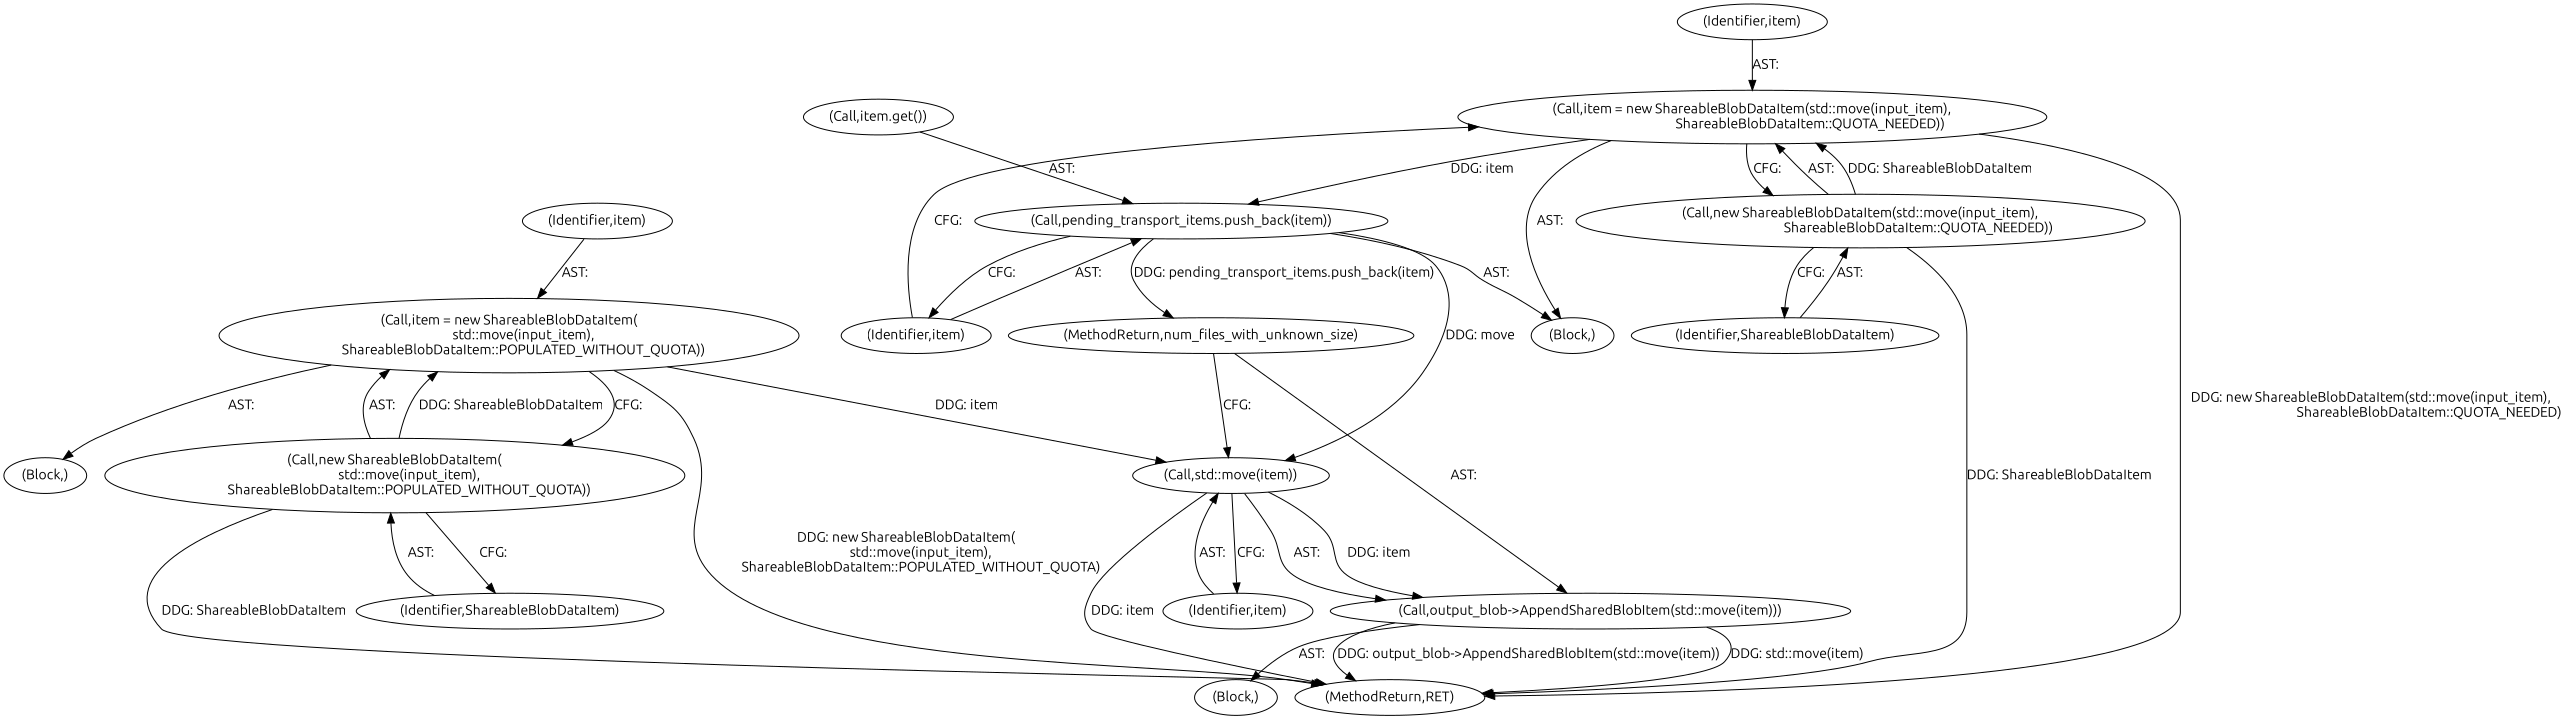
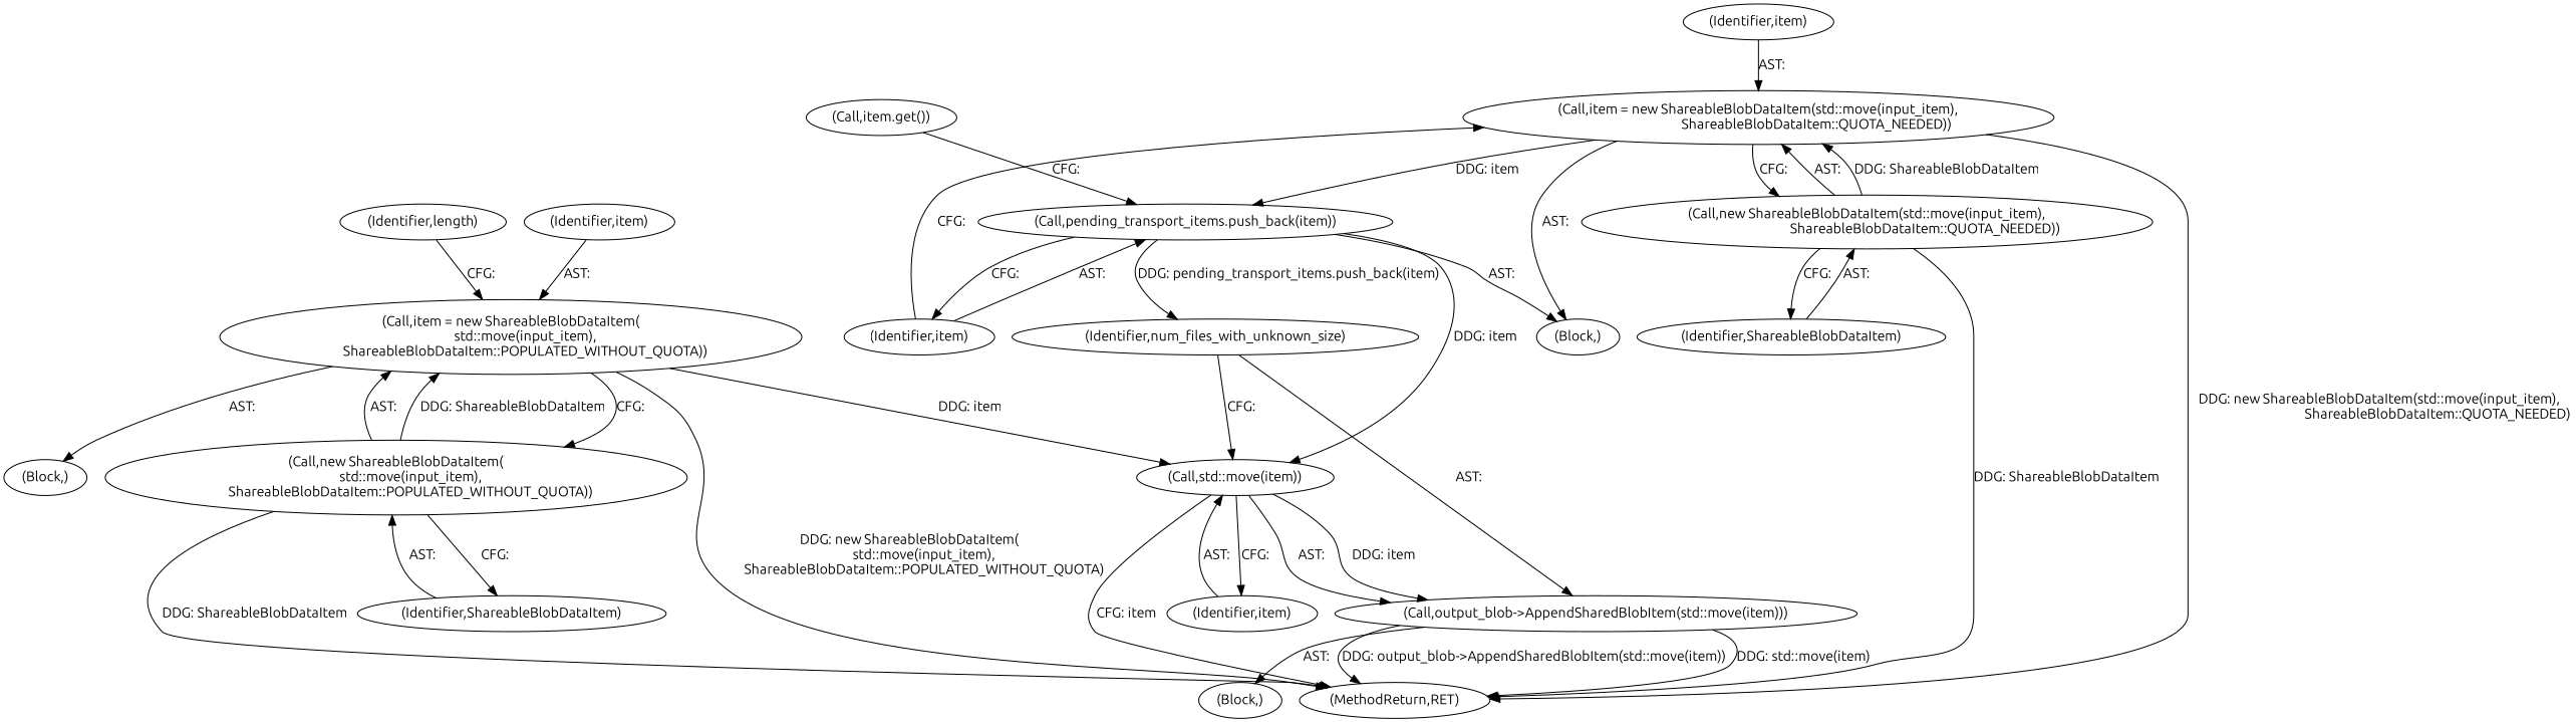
  digraph {
    fontname=Ubuntu
    node [fontname=Ubuntu]
    edge [fontname=Ubuntu]
    n1 [label="(Call,std::move(item))"]
    n2 [label="(Call,output_blob->AppendSharedBlobItem(std::move(item)))"]
    n3 [label="(Identifier,item)"]
    n4 [label="(MethodReturn,RET)"]
    n5 [label="(Block,)"]
    n6 [label="(Call,item = new ShareableBlobDataItem(\n          std::move(input_item),\n          ShareableBlobDataItem::POPULATED_WITHOUT_QUOTA))"]
    n7 [label="(Call,new ShareableBlobDataItem(\n          std::move(input_item),\n          ShareableBlobDataItem::POPULATED_WITHOUT_QUOTA))"]
    n8 [label="(Block,)"]
    n9 [label="(Identifier,ShareableBlobDataItem)"]
    n10 [label="(Call,pending_transport_items.push_back(item))"]
    n11 [label="(Block,)"]
    n12 [label="(Identifier,item)"]
-   n13 [label="(MethodReturn,num_files_with_unknown_size)"]
+   n13 [label="(Identifier,num_files_with_unknown_size)"]
    n14 [label="(Call,item = new ShareableBlobDataItem(std::move(input_item),\n                                       ShareableBlobDataItem::QUOTA_NEEDED))"]
    n15 [label="(Call,new ShareableBlobDataItem(std::move(input_item),\n                                       ShareableBlobDataItem::QUOTA_NEEDED))"]
    n16 [label="(Identifier,ShareableBlobDataItem)"]
    n17 [label="(Identifier,item)"]
    n18 [label="(Call,item.get())"]
    n19 [label="(Identifier,item)"]
+   n20 [label="(Identifier,length)"]
    n1 -> n2 [label="AST: "]
    n1 -> n2 [label="DDG: item"]
    n1 -> n3 [label="CFG: "]
-   n1 -> n4 [label="DDG: item"]
+   n1 -> n4 [label="CFG: item"]
    n2 -> n4 [label="DDG: std::move(item)"]
    n2 -> n4 [label="DDG: output_blob->AppendSharedBlobItem(std::move(item))"]
    n2 -> n5 [label="AST: "]
    n3 -> n1 [label="AST: "]
    n6 -> n1 [label="DDG: item"]
    n6 -> n4 [label="DDG: new ShareableBlobDataItem(\n          std::move(input_item),\n          ShareableBlobDataItem::POPULATED_WITHOUT_QUOTA)"]
    n6 -> n7 [label="CFG: "]
    n6 -> n8 [label="AST: "]
    n7 -> n4 [label="DDG: ShareableBlobDataItem"]
    n7 -> n6 [label="AST: "]
    n7 -> n6 [label="DDG: ShareableBlobDataItem"]
    n7 -> n9 [label="CFG: "]
    n9 -> n7 [label="AST: "]
-   n10 -> n1 [label="DDG: move"]
+   n10 -> n1 [label="DDG: item"]
    n10 -> n11 [label="AST: "]
    n10 -> n12 [label="CFG: "]
    n10 -> n13 [label="DDG: pending_transport_items.push_back(item)"]
    n12 -> n10 [label="AST: "]
    n12 -> n14 [label="CFG: "]
    n13 -> n1 [label="CFG: "]
    n13 -> n2 [label="AST: "]
    n14 -> n4 [label="DDG: new ShareableBlobDataItem(std::move(input_item),\n                                       ShareableBlobDataItem::QUOTA_NEEDED)"]
    n14 -> n10 [label="DDG: item"]
    n14 -> n11 [label="AST: "]
    n14 -> n15 [label="CFG: "]
    n15 -> n4 [label="DDG: ShareableBlobDataItem"]
    n15 -> n14 [label="AST: "]
    n15 -> n14 [label="DDG: ShareableBlobDataItem"]
    n15 -> n16 [label="CFG: "]
    n16 -> n15 [label="AST: "]
    n17 -> n14 [label="AST: "]
-   n18 -> n10 [label="AST: "]
+   n18 -> n10 [label="CFG: "]
    n19 -> n6 [label="AST: "]
+   n20 -> n6 [label="CFG: "]
  }
